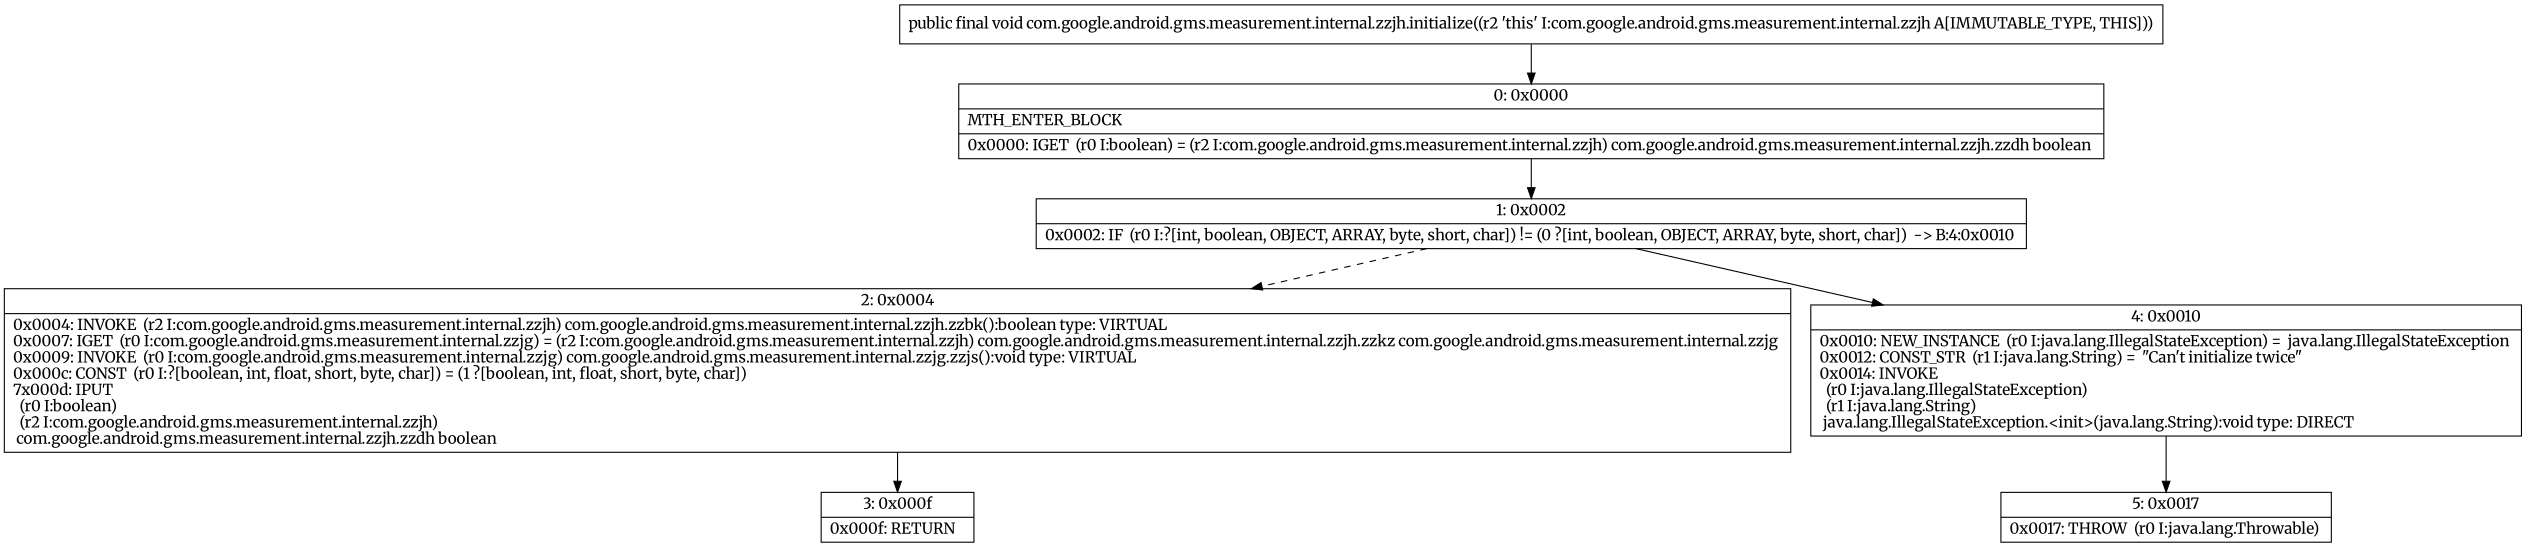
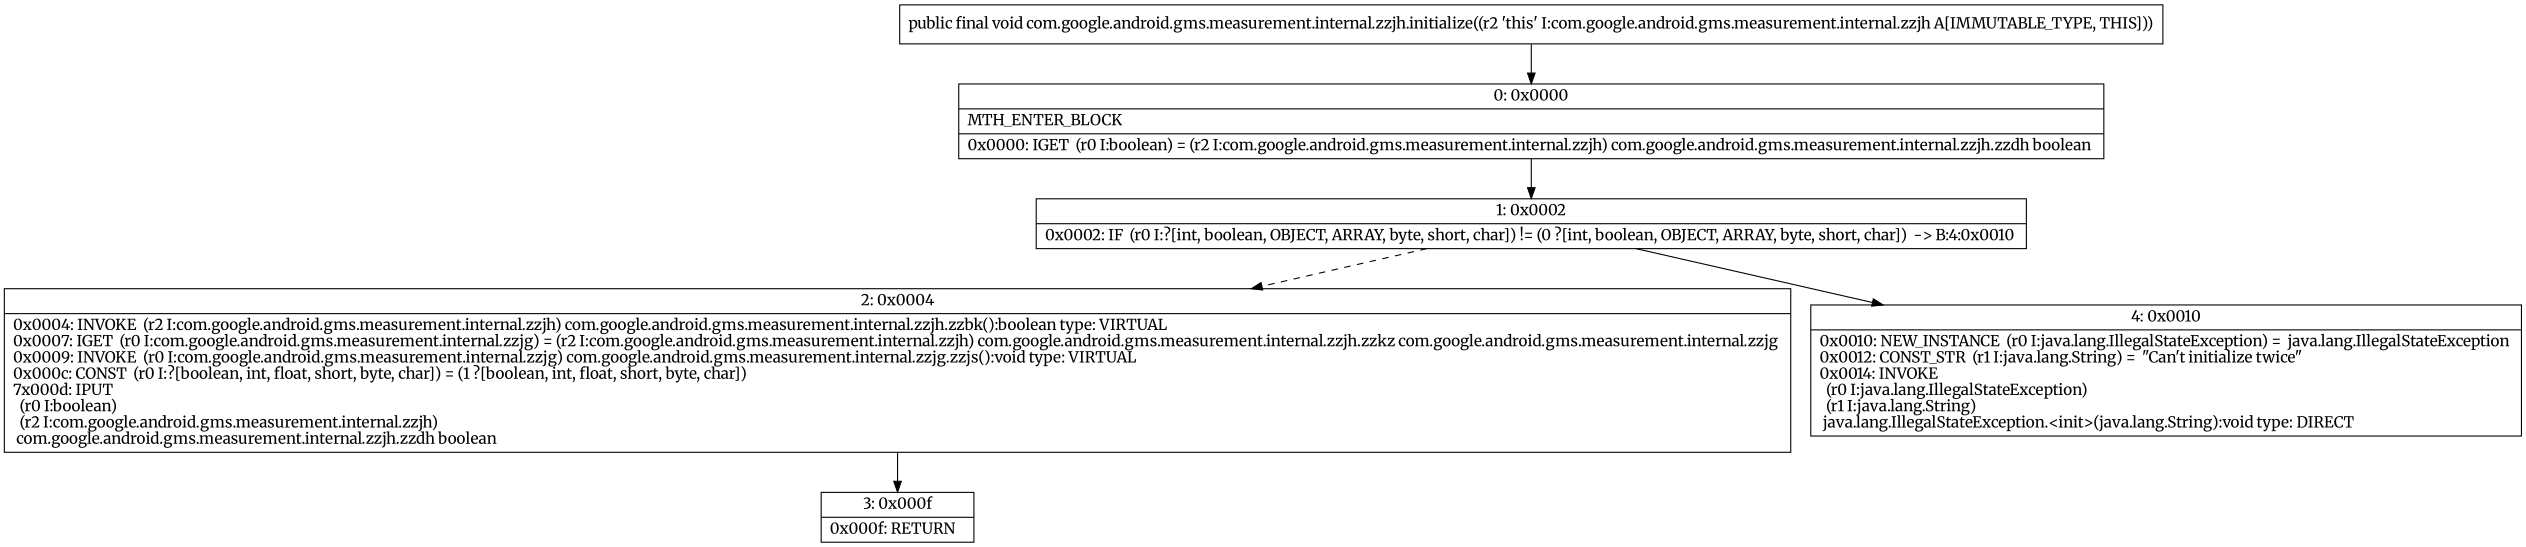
  digraph {
    fontname=Merriweather
    node [fontname=Merriweather shape=record]
    edge [fontname=Merriweather]
    n1 [label="{0\:\ 0x0000|MTH_ENTER_BLOCK\l|0x0000: IGET  (r0 I:boolean) = (r2 I:com.google.android.gms.measurement.internal.zzjh) com.google.android.gms.measurement.internal.zzjh.zzdh boolean \l}"]
    n2 [label="{1\:\ 0x0002|0x0002: IF  (r0 I:?[int, boolean, OBJECT, ARRAY, byte, short, char]) != (0 ?[int, boolean, OBJECT, ARRAY, byte, short, char])  \-\> B:4:0x0010 \l}"]
    n3 [label="{2\:\ 0x0004|0x0004: INVOKE  (r2 I:com.google.android.gms.measurement.internal.zzjh) com.google.android.gms.measurement.internal.zzjh.zzbk():boolean type: VIRTUAL \l0x0007: IGET  (r0 I:com.google.android.gms.measurement.internal.zzjg) = (r2 I:com.google.android.gms.measurement.internal.zzjh) com.google.android.gms.measurement.internal.zzjh.zzkz com.google.android.gms.measurement.internal.zzjg \l0x0009: INVOKE  (r0 I:com.google.android.gms.measurement.internal.zzjg) com.google.android.gms.measurement.internal.zzjg.zzjs():void type: VIRTUAL \l0x000c: CONST  (r0 I:?[boolean, int, float, short, byte, char]) = (1 ?[boolean, int, float, short, byte, char]) \l7x000d: IPUT  \l  (r0 I:boolean)\l  (r2 I:com.google.android.gms.measurement.internal.zzjh)\l com.google.android.gms.measurement.internal.zzjh.zzdh boolean \l}"]
    n4 [label="{4\:\ 0x0010|0x0010: NEW_INSTANCE  (r0 I:java.lang.IllegalStateException) =  java.lang.IllegalStateException \l0x0012: CONST_STR  (r1 I:java.lang.String) =  \"Can't initialize twice\" \l0x0014: INVOKE  \l  (r0 I:java.lang.IllegalStateException)\l  (r1 I:java.lang.String)\l java.lang.IllegalStateException.\<init\>(java.lang.String):void type: DIRECT \l}"]
    n5 [label="{3\:\ 0x000f|0x000f: RETURN   \l}"]
-   n6 [label="{5\:\ 0x0017|0x0017: THROW  (r0 I:java.lang.Throwable) \l}"]
    n7 [label="{public final void com.google.android.gms.measurement.internal.zzjh.initialize((r2 'this' I:com.google.android.gms.measurement.internal.zzjh A[IMMUTABLE_TYPE, THIS])) }"]
    n1 -> n2
    n2 -> n3 [style=dashed]
    n2 -> n4
    n3 -> n5
-   n4 -> n6
    n7 -> n1
  }
